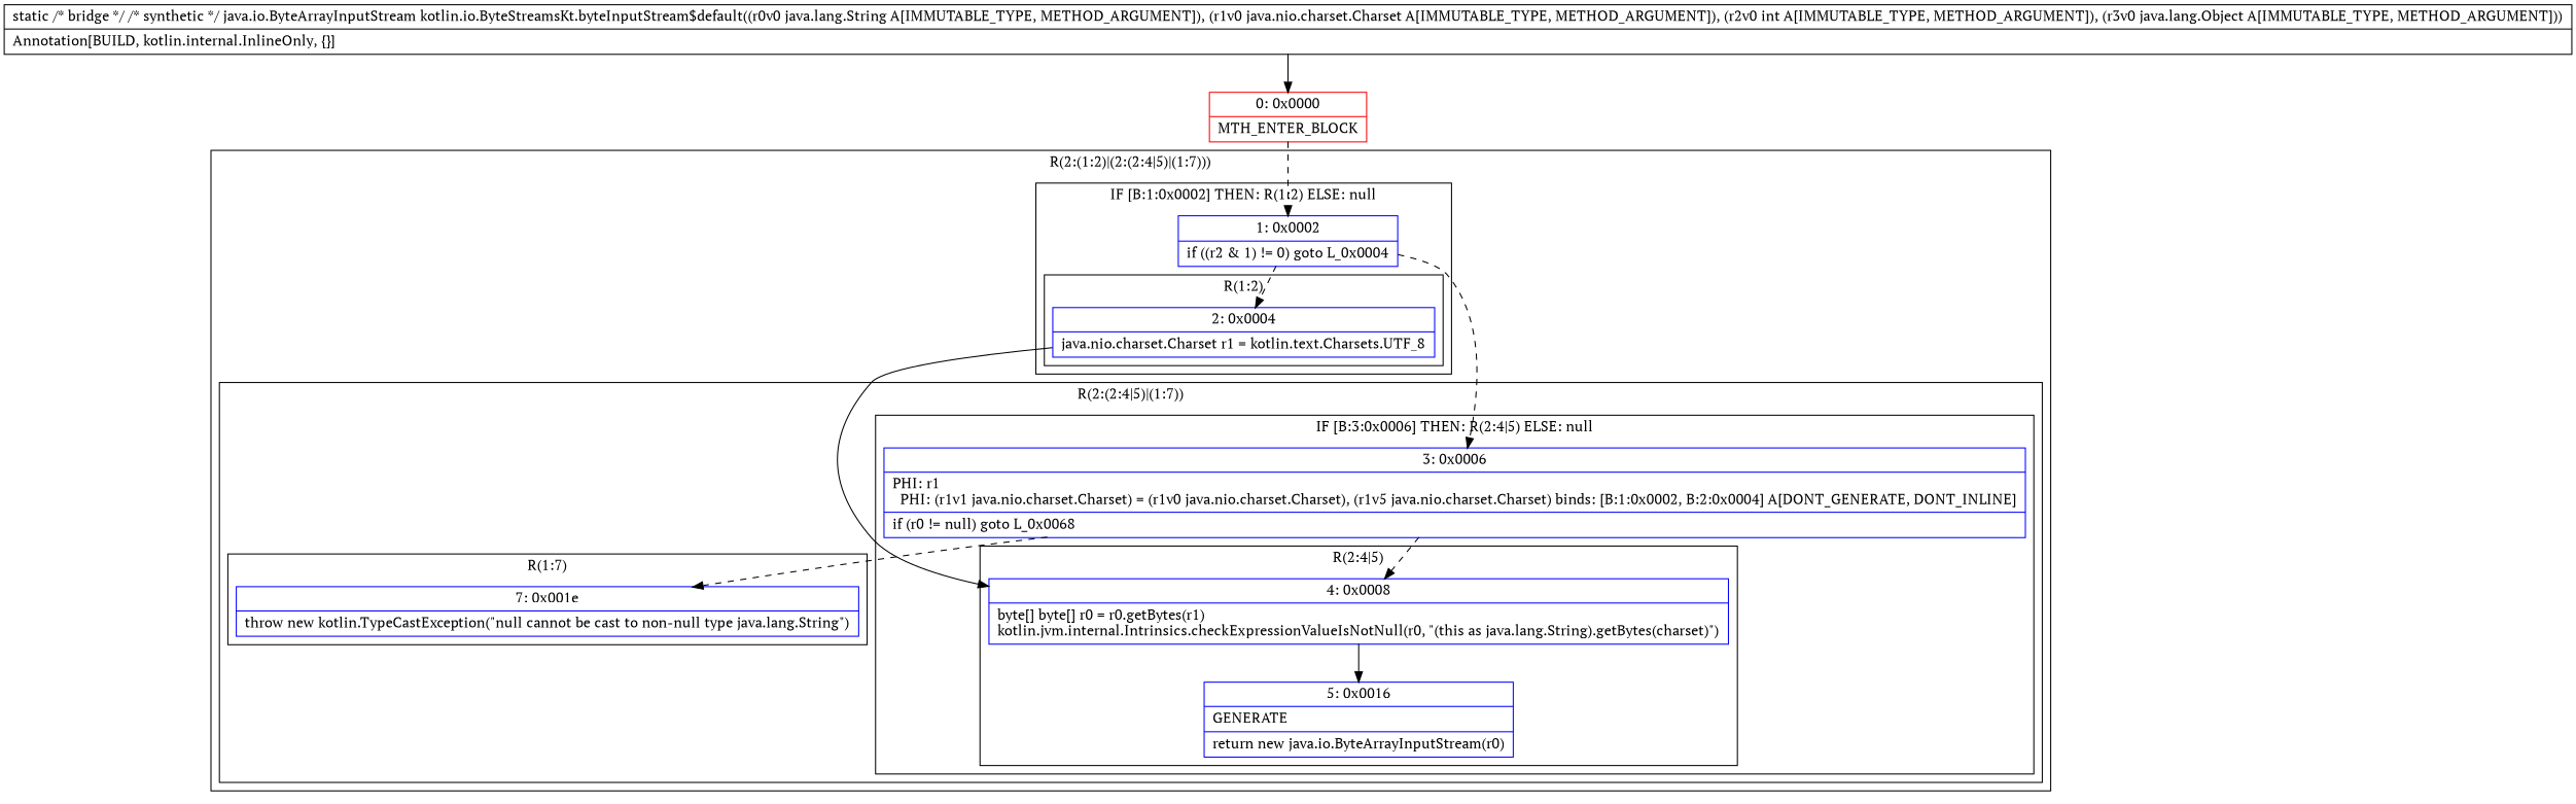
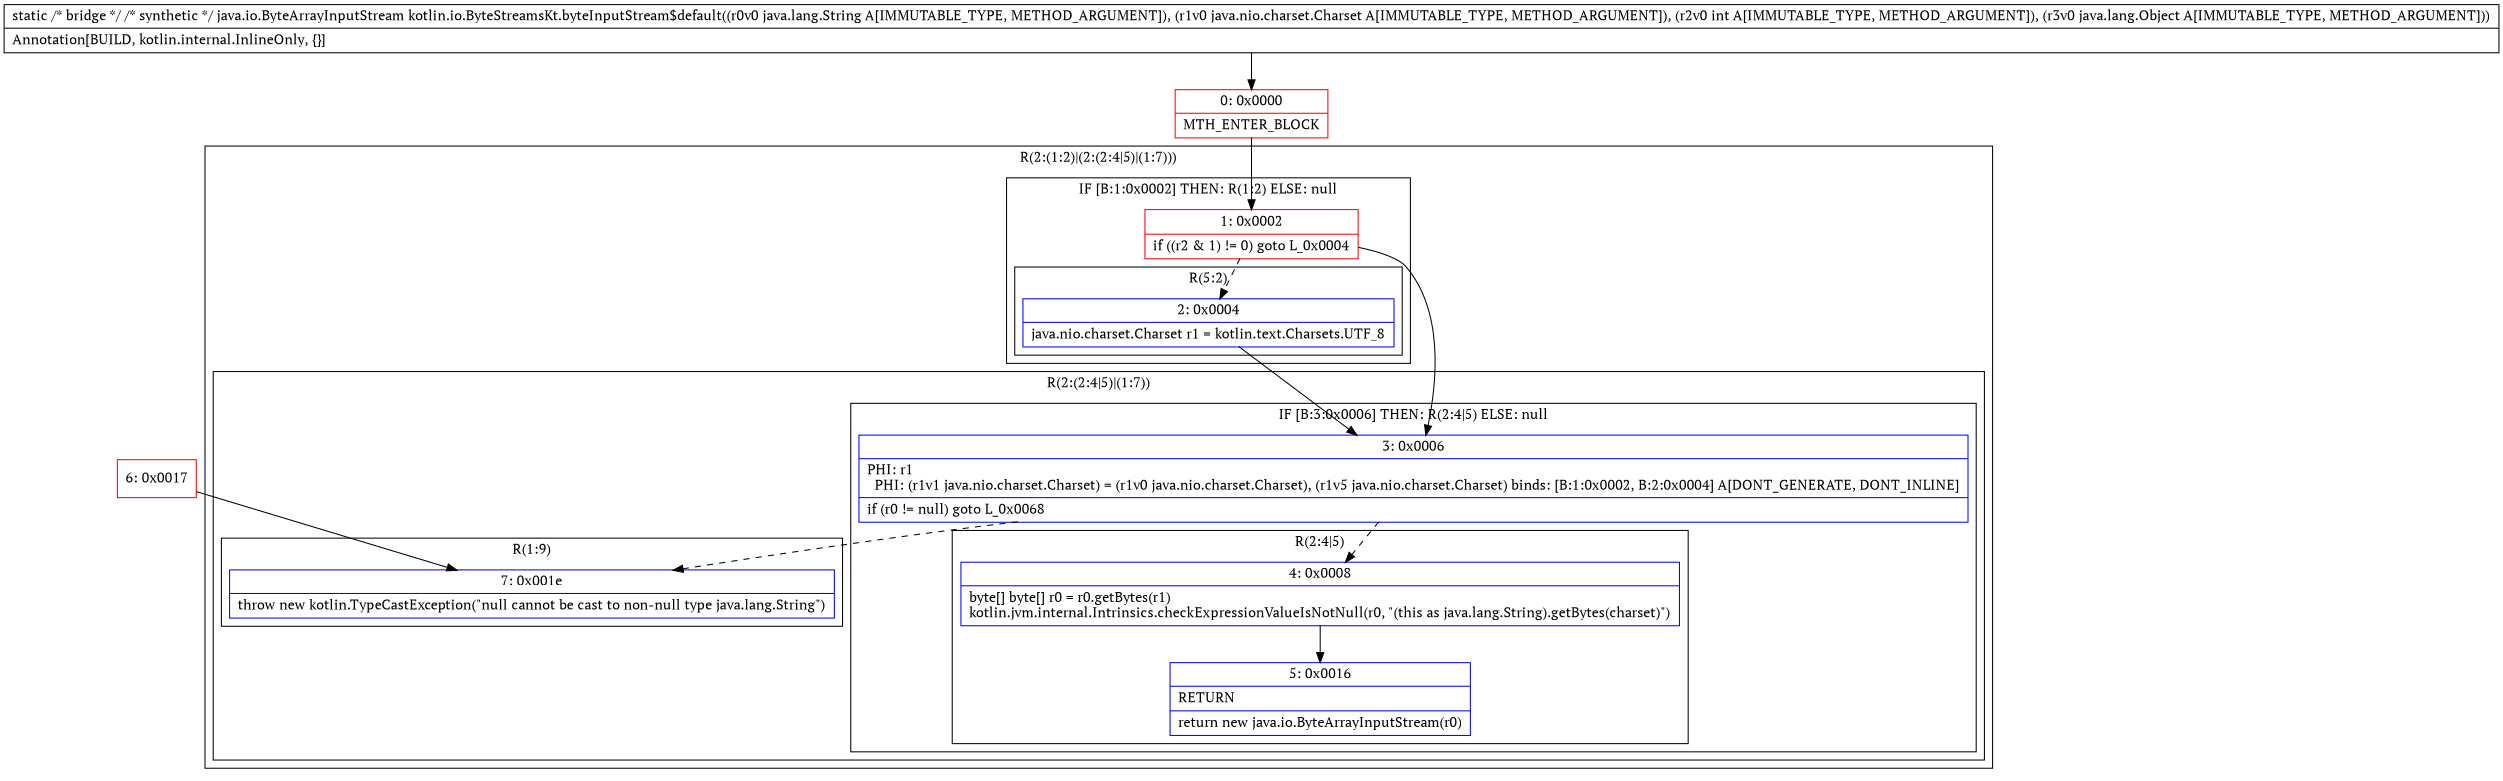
  digraph {
    fontname="PT Serif"
    node [color=blue fontname="PT Serif" shape=record]
    edge [fontname="PT Serif"]
    n1 [label="{2\:\ 0x0004|java.nio.charset.Charset r1 = kotlin.text.Charsets.UTF_8\l}"]
-   n2 [label="{1\:\ 0x0002|if ((r2 & 1) != 0) goto L_0x0004\l}"]
+   n2 [color=red label="{1\:\ 0x0002|if ((r2 & 1) != 0) goto L_0x0004\l}"]
    n3 [label="{4\:\ 0x0008|byte[] byte[] r0 = r0.getBytes(r1)\lkotlin.jvm.internal.Intrinsics.checkExpressionValueIsNotNull(r0, \"(this as java.lang.String).getBytes(charset)\")\l}"]
-   n4 [label="{5\:\ 0x0016|GENERATE\l|return new java.io.ByteArrayInputStream(r0)\l}"]
+   n4 [label="{5\:\ 0x0016|RETURN\l|return new java.io.ByteArrayInputStream(r0)\l}"]
    n5 [label="{3\:\ 0x0006|PHI: r1 \l  PHI: (r1v1 java.nio.charset.Charset) = (r1v0 java.nio.charset.Charset), (r1v5 java.nio.charset.Charset) binds: [B:1:0x0002, B:2:0x0004] A[DONT_GENERATE, DONT_INLINE]\l|if (r0 != null) goto L_0x0068\l}"]
    n6 [label="{7\:\ 0x001e|throw new kotlin.TypeCastException(\"null cannot be cast to non\-null type java.lang.String\")\l}"]
+   n7 [color=red label="{6\:\ 0x0017}"]
    n8 [color=red label="{0\:\ 0x0000|MTH_ENTER_BLOCK\l}"]
    n9 [label="{static \/* bridge *\/ \/* synthetic *\/ java.io.ByteArrayInputStream kotlin.io.ByteStreamsKt.byteInputStream$default((r0v0 java.lang.String A[IMMUTABLE_TYPE, METHOD_ARGUMENT]), (r1v0 java.nio.charset.Charset A[IMMUTABLE_TYPE, METHOD_ARGUMENT]), (r2v0 int A[IMMUTABLE_TYPE, METHOD_ARGUMENT]), (r3v0 java.lang.Object A[IMMUTABLE_TYPE, METHOD_ARGUMENT]))  | Annotation[BUILD, kotlin.internal.InlineOnly, \{\}]\l}" color=""]
    subgraph cluster_1 {
      label="R(2:(1:2)|(2:(2:4|5)|(1:7)))"
      subgraph cluster_2 {
        label="IF [B:1:0x0002] THEN: R(1:2) ELSE: null"
        n2
        subgraph cluster_3 {
-         label="R(1:2)"
+         label="R(5:2)"
          n1
        }
      }
      subgraph cluster_4 {
        label="R(2:(2:4|5)|(1:7))"
        subgraph cluster_5 {
          label="IF [B:3:0x0006] THEN: R(2:4|5) ELSE: null"
          n5
          subgraph cluster_6 {
            label="R(2:4|5)"
            n3
            n4
          }
        }
        subgraph cluster_7 {
-         label="R(1:7)"
+         label="R(1:9)"
          n6
        }
      }
    }
-   n1 -> n3
+   n1 -> n5
    n2 -> n1 [style=dashed]
-   n2 -> n5 [style=dashed]
+   n2 -> n5 [style=solid]
    n3 -> n4
    n5 -> n3 [style=dashed]
    n5 -> n6 [style=dashed]
-   n8 -> n2 [style=dashed]
+   n7 -> n6
+   n8 -> n2
    n9 -> n8
  }
